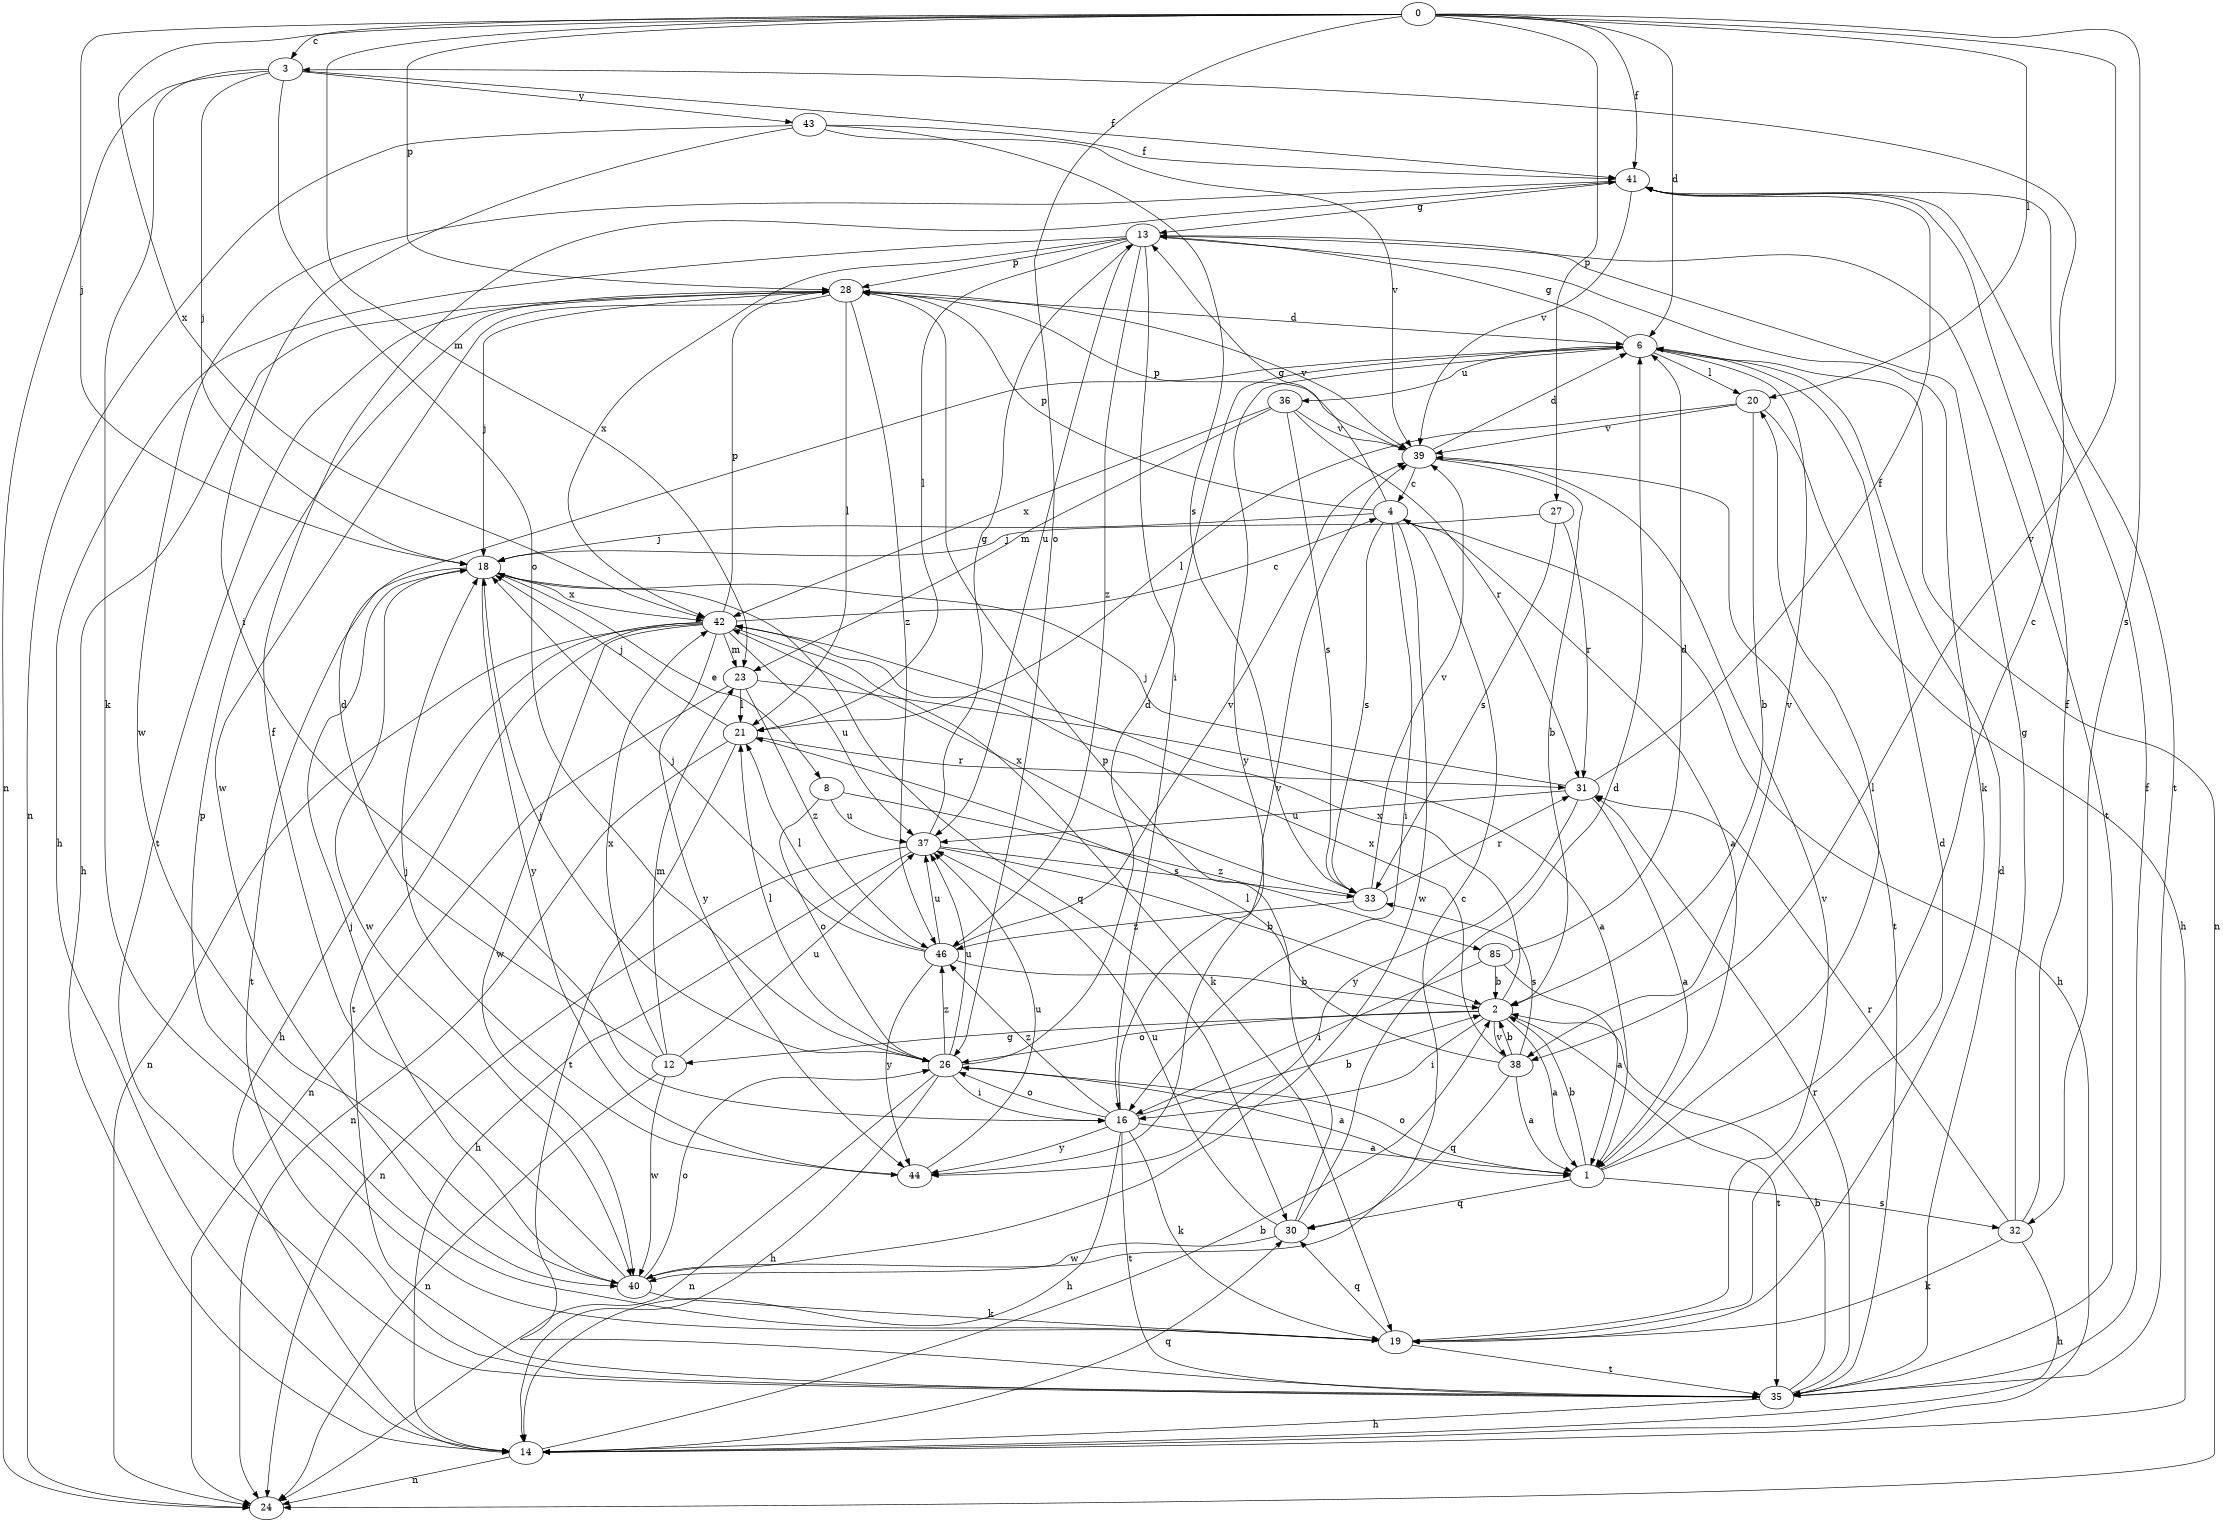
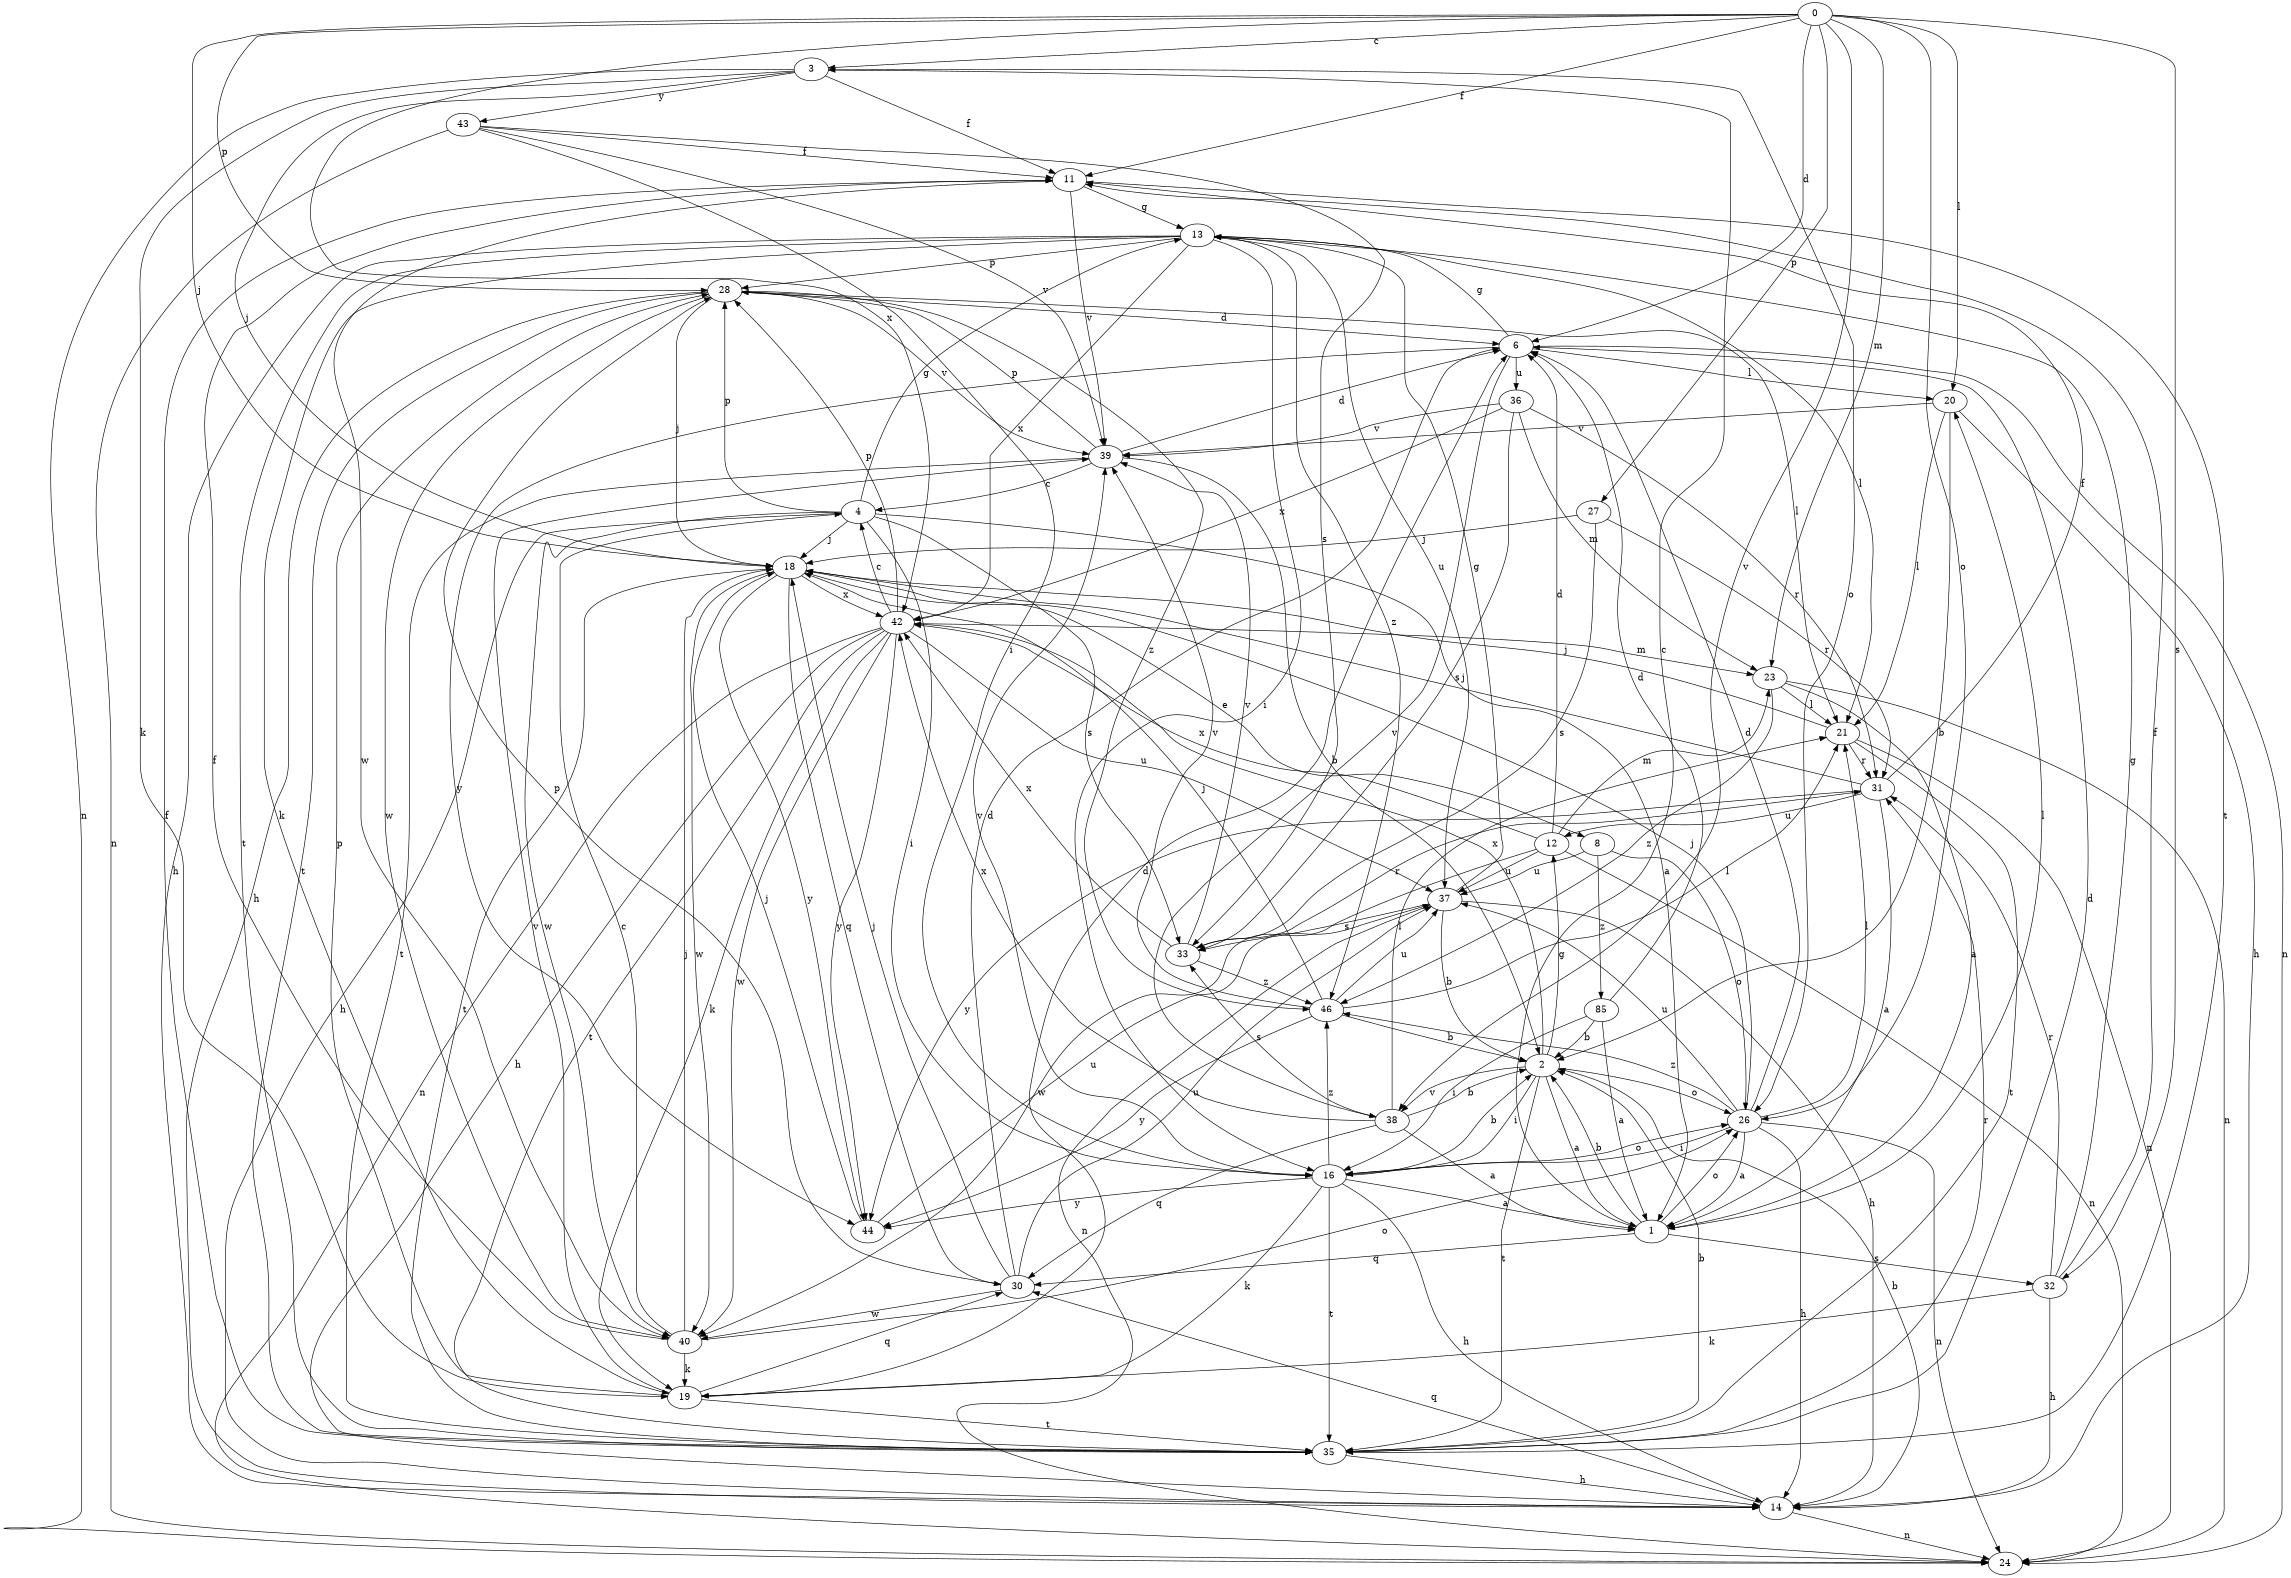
  strict digraph {
    0
    3
    6
-   11 [label=41]
+   11
    18
    20
    23
    26
    27
    28
    32
    38
    42
    19
    24
    43
    13
    36
    44
    35
    40
    39
    30
    8
    2
    14
    21
    1
    46
    16
    37
    33
    31
    4
    12
    n36 [label=85]
    0 -> 3 [label=c]
    0 -> 6 [label=d]
    0 -> 11 [label=f]
    0 -> 18 [label=j]
    0 -> 20 [label=l]
    0 -> 23 [label=m]
    0 -> 26 [label=o]
    0 -> 27 [label=p]
    0 -> 28 [label=p]
    0 -> 32 [label=s]
    0 -> 38 [label=v]
    0 -> 42 [label=x]
    3 -> 11 [label=f]
    3 -> 18 [label=j]
    3 -> 26 [label=o]
    3 -> 19 [label=k]
    3 -> 24 [label=n]
    3 -> 43 [label=y]
    6 -> 20 [label=l]
    6 -> 38 [label=v]
    6 -> 24 [label=n]
    6 -> 13 [label=g]
    6 -> 36 [label=u]
    6 -> 44 [label=y]
    11 -> 13 [label=g]
    11 -> 35 [label=t]
    11 -> 40 [label=w]
    11 -> 39 [label=v]
    18 -> 42 [label=x]
    18 -> 44 [label=y]
    18 -> 35 [label=t]
    18 -> 40 [label=w]
    18 -> 30 [label=q]
    18 -> 8 [label=e]
    20 -> 39 [label=v]
    20 -> 2 [label=b]
    20 -> 14 [label=h]
    20 -> 21 [label=l]
    23 -> 24 [label=n]
    23 -> 21 [label=l]
    23 -> 1 [label=a]
    23 -> 46 [label=z]
    26 -> 6 [label=d]
    26 -> 18 [label=j]
    26 -> 24 [label=n]
    26 -> 14 [label=h]
    26 -> 21 [label=l]
    26 -> 1 [label=a]
    26 -> 46 [label=z]
    26 -> 16 [label=i]
    26 -> 37 [label=u]
    27 -> 18 [label=j]
    27 -> 33 [label=s]
    27 -> 31 [label=r]
    28 -> 6 [label=d]
    28 -> 18 [label=j]
    28 -> 35 [label=t]
    28 -> 40 [label=w]
    28 -> 39 [label=v]
    28 -> 14 [label=h]
    28 -> 21 [label=l]
    28 -> 46 [label=z]
    32 -> 11 [label=f]
    32 -> 19 [label=k]
    32 -> 13 [label=g]
    32 -> 14 [label=h]
    32 -> 31 [label=r]
    38 -> 42 [label=x]
    38 -> 30 [label=q]
    38 -> 2 [label=b]
    38 -> 21 [label=l]
    38 -> 1 [label=a]
    38 -> 33 [label=s]
    42 -> 23 [label=m]
    42 -> 28 [label=p]
    42 -> 19 [label=k]
    42 -> 24 [label=n]
    42 -> 44 [label=y]
    42 -> 35 [label=t]
    42 -> 40 [label=w]
    42 -> 14 [label=h]
    42 -> 37 [label=u]
    42 -> 4 [label=c]
    19 -> 6 [label=d]
    19 -> 28 [label=p]
    19 -> 35 [label=t]
    19 -> 39 [label=v]
    19 -> 30 [label=q]
    43 -> 11 [label=f]
    43 -> 24 [label=n]
    43 -> 39 [label=v]
    43 -> 16 [label=i]
    43 -> 33 [label=s]
    13 -> 28 [label=p]
    13 -> 42 [label=x]
    13 -> 19 [label=k]
    13 -> 35 [label=t]
    13 -> 14 [label=h]
    13 -> 21 [label=l]
    13 -> 46 [label=z]
    13 -> 16 [label=i]
    13 -> 37 [label=u]
    36 -> 23 [label=m]
    36 -> 42 [label=x]
    36 -> 39 [label=v]
    36 -> 33 [label=s]
    36 -> 31 [label=r]
    44 -> 18 [label=j]
    44 -> 37 [label=u]
    35 -> 6 [label=d]
    35 -> 11 [label=f]
    35 -> 2 [label=b]
    35 -> 14 [label=h]
    35 -> 31 [label=r]
    40 -> 11 [label=f]
    40 -> 18 [label=j]
    40 -> 26 [label=o]
    40 -> 19 [label=k]
    40 -> 4 [label=c]
    39 -> 6 [label=d]
    39 -> 28 [label=p]
    39 -> 35 [label=t]
    39 -> 2 [label=b]
    39 -> 4 [label=c]
    30 -> 6 [label=d]
+   30 -> 18 [label=j]
    30 -> 28 [label=p]
    30 -> 40 [label=w]
    30 -> 37 [label=u]
    8 -> 26 [label=o]
    8 -> 37 [label=u]
    8 -> n36 [label=z]
    2 -> 26 [label=o]
    2 -> 38 [label=v]
    2 -> 42 [label=x]
    2 -> 35 [label=t]
    2 -> 1 [label=a]
    2 -> 16 [label=i]
    2 -> 12 [label=g]
    14 -> 24 [label=n]
    14 -> 30 [label=q]
    14 -> 2 [label=b]
    21 -> 18 [label=j]
    21 -> 24 [label=n]
    21 -> 35 [label=t]
    21 -> 31 [label=r]
    1 -> 3 [label=c]
    1 -> 20 [label=l]
    1 -> 26 [label=o]
    1 -> 32 [label=s]
    1 -> 30 [label=q]
    1 -> 2 [label=b]
    46 -> 18 [label=j]
    46 -> 44 [label=y]
    46 -> 39 [label=v]
    46 -> 2 [label=b]
    46 -> 21 [label=l]
    46 -> 37 [label=u]
    16 -> 26 [label=o]
    16 -> 19 [label=k]
    16 -> 44 [label=y]
    16 -> 35 [label=t]
    16 -> 39 [label=v]
    16 -> 2 [label=b]
    16 -> 14 [label=h]
    16 -> 1 [label=a]
    16 -> 46 [label=z]
    37 -> 24 [label=n]
    37 -> 13 [label=g]
    37 -> 2 [label=b]
    37 -> 14 [label=h]
    37 -> 33 [label=s]
    33 -> 42 [label=x]
    33 -> 39 [label=v]
    33 -> 46 [label=z]
    33 -> 31 [label=r]
    31 -> 11 [label=f]
    31 -> 18 [label=j]
    31 -> 44 [label=y]
    31 -> 1 [label=a]
-   31 -> 37 [label=u]
+   31 -> 12 [label=u]
    4 -> 18 [label=j]
    4 -> 28 [label=p]
    4 -> 13 [label=g]
    4 -> 40 [label=w]
    4 -> 14 [label=h]
    4 -> 1 [label=a]
    4 -> 16 [label=i]
    4 -> 33 [label=s]
    12 -> 6 [label=d]
    12 -> 23 [label=m]
    12 -> 42 [label=x]
    12 -> 24 [label=n]
    12 -> 40 [label=w]
    12 -> 37 [label=u]
    n36 -> 6 [label=d]
    n36 -> 2 [label=b]
    n36 -> 1 [label=a]
    n36 -> 16 [label=i]
  }
